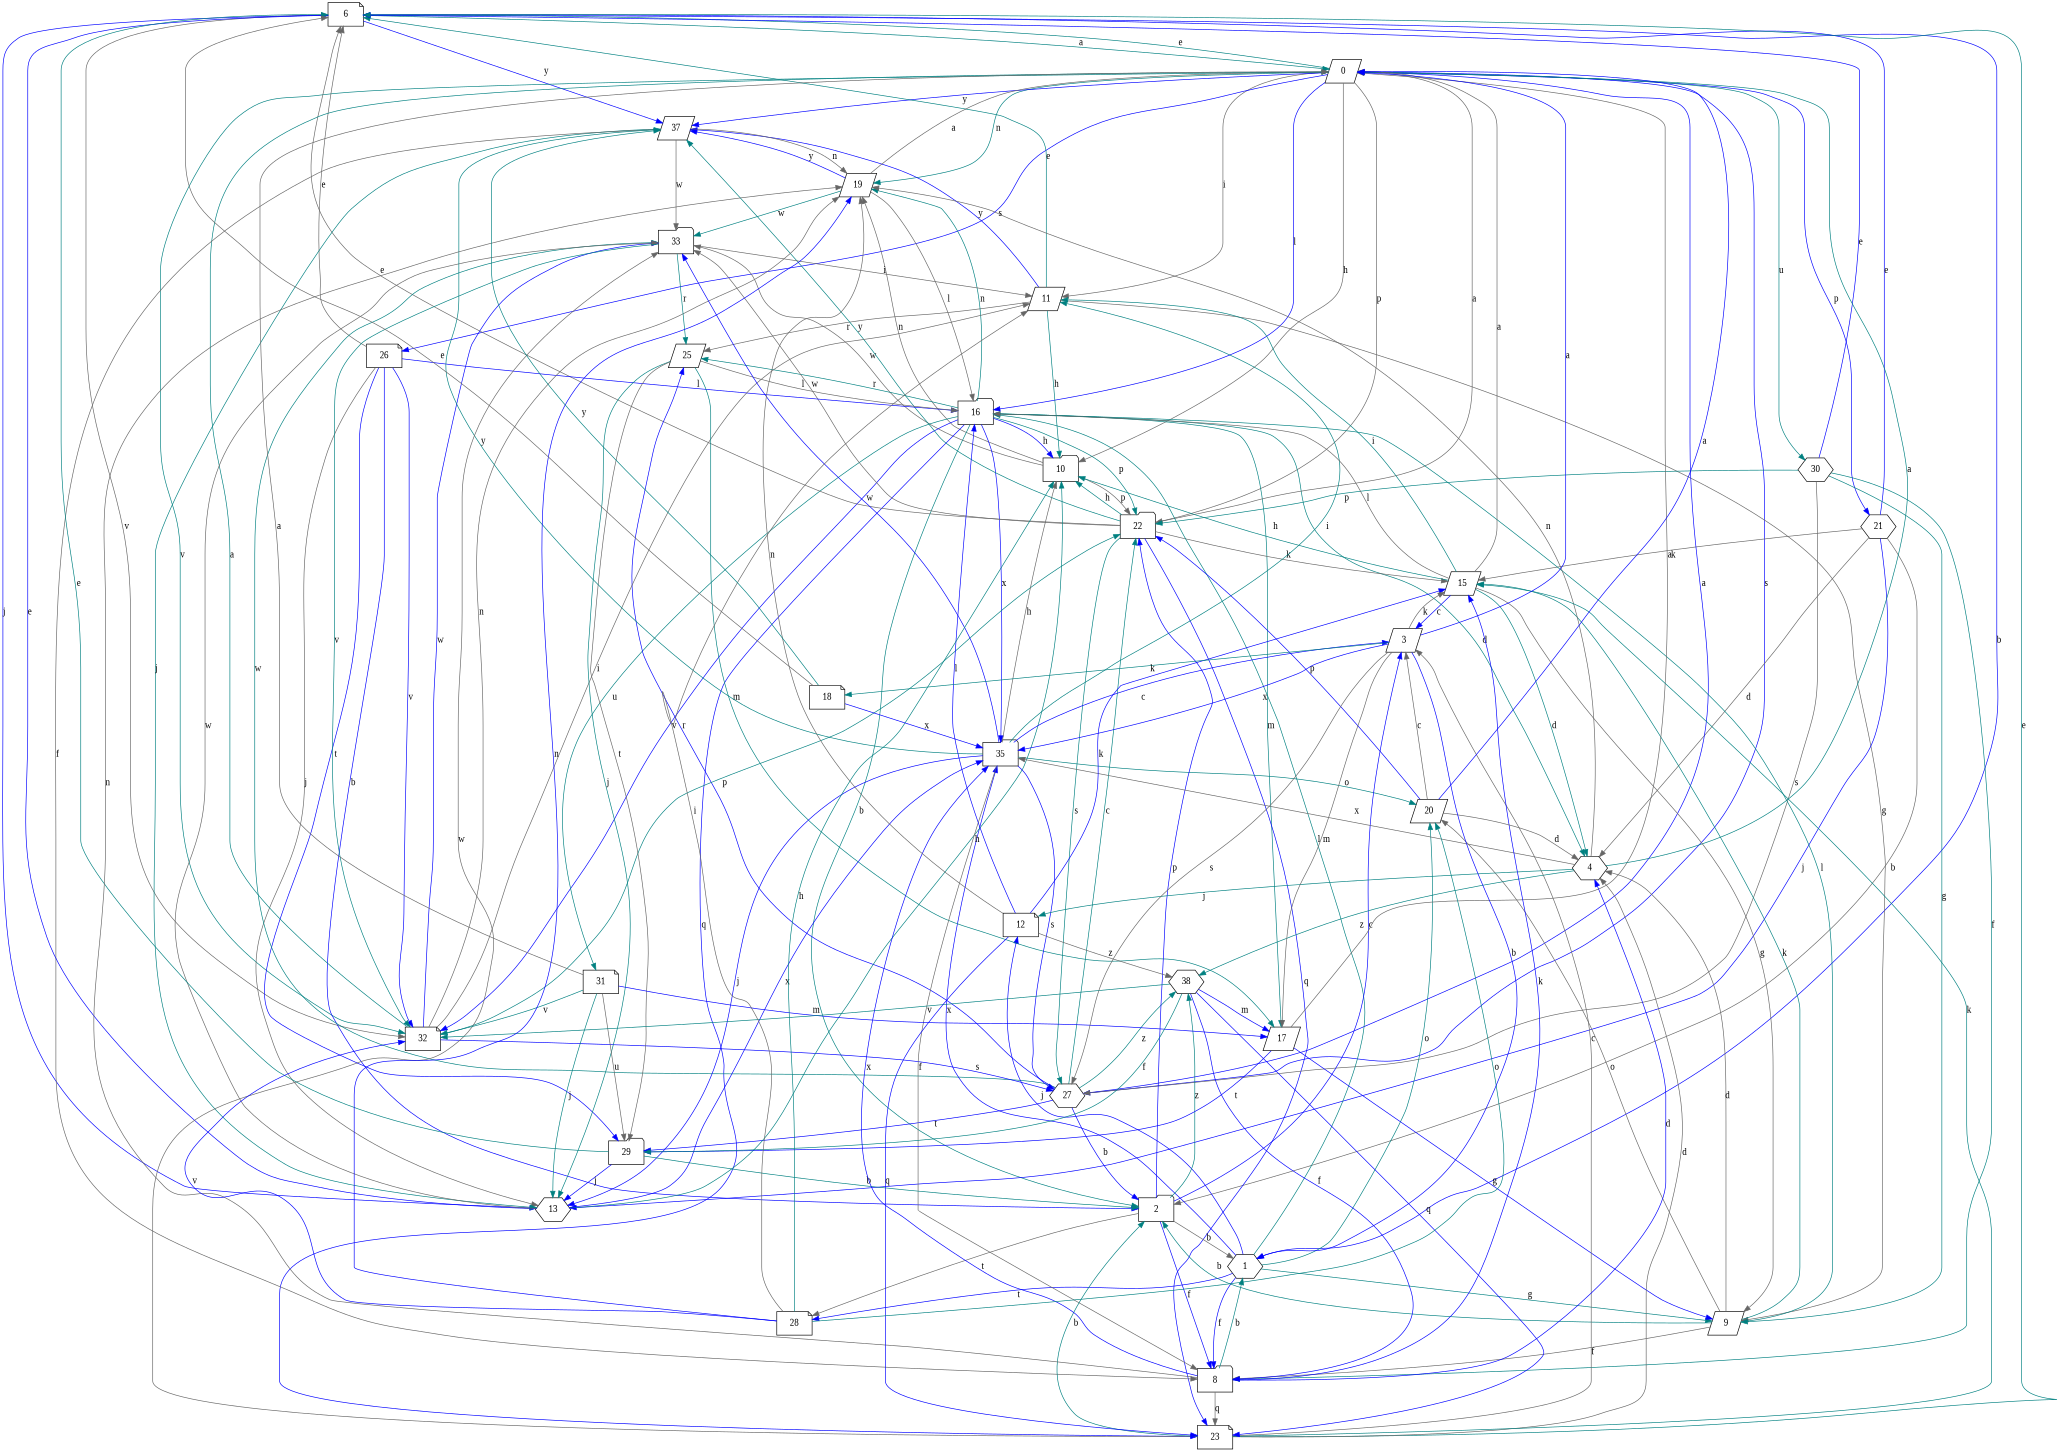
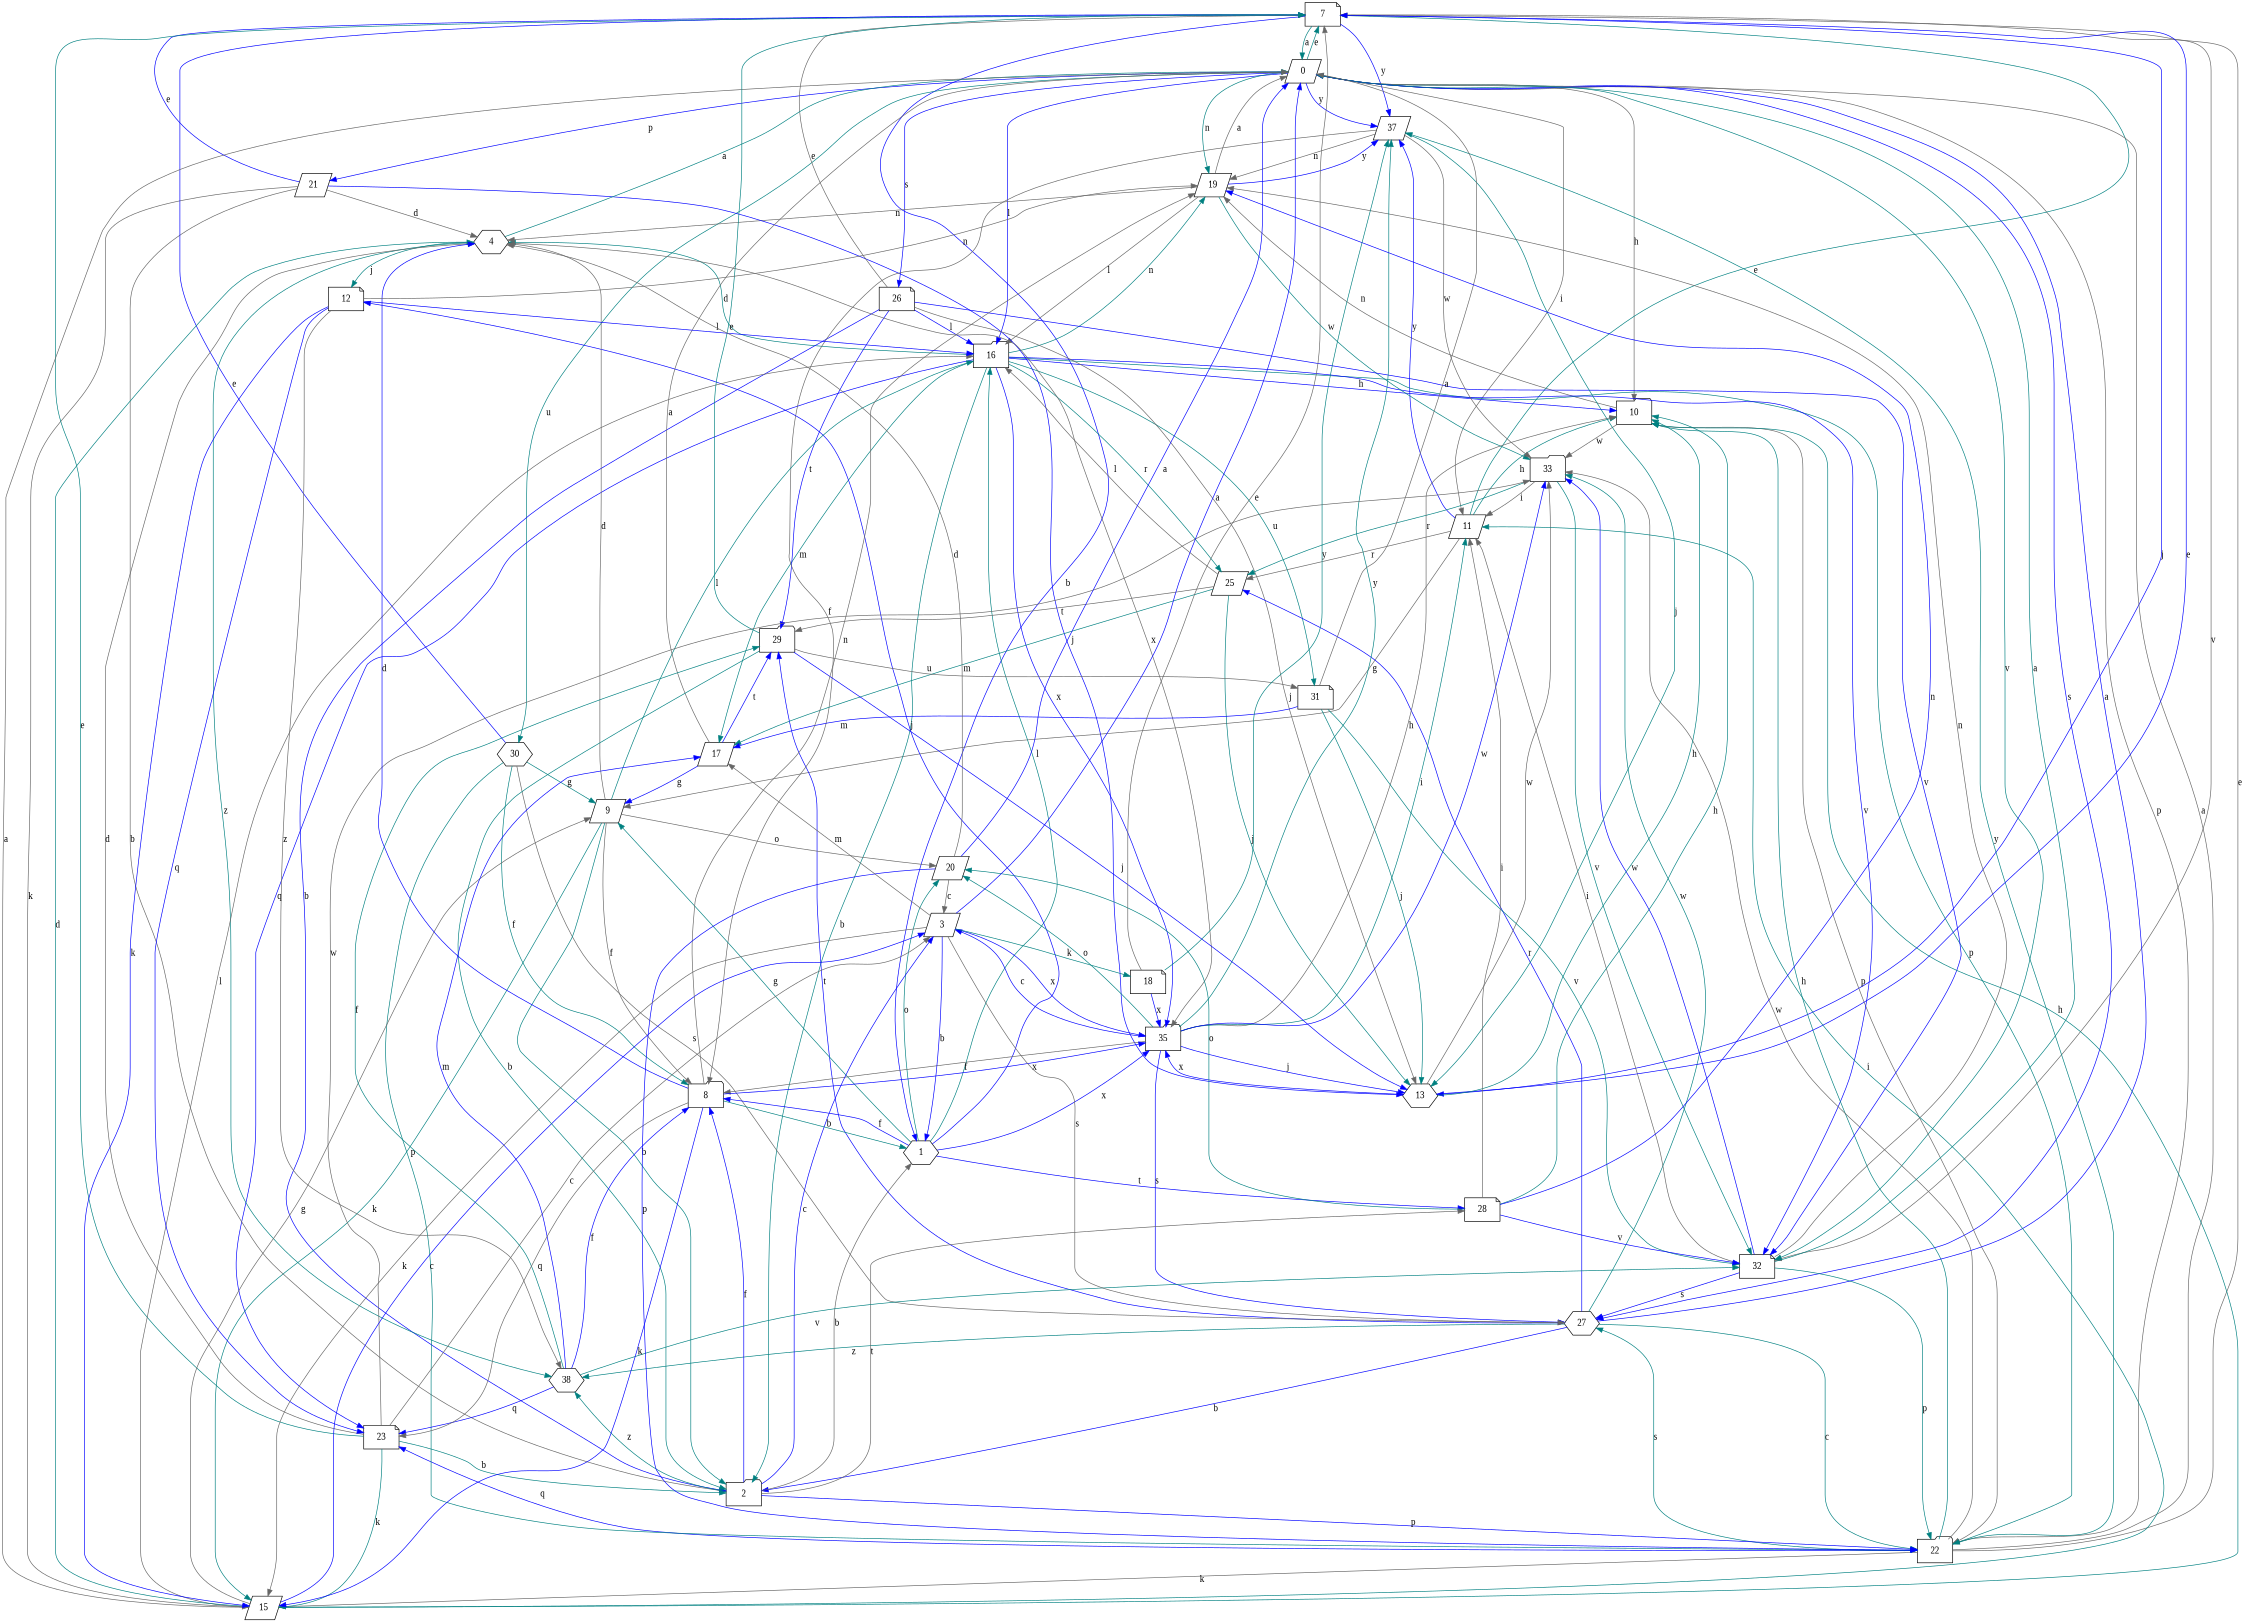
  strict digraph {
    fontname="Liberation Serif"
    node [fontname="Liberation Serif" shape=parallelogram]
    edge [color=blue fontname="Liberation Serif"]
-   7 [shape=note label=6]
+   7 [shape=note]
    0
    10 [shape=folder]
    11
    16 [shape=folder]
    19
-   21 [shape=hexagon]
+   21
    22 [shape=folder]
    26 [shape=note]
    27 [shape=hexagon]
    30 [shape=hexagon]
    32 [shape=note]
    37
    1 [shape=hexagon]
    13 [shape=hexagon]
    33 [shape=folder]
    9
    25
    35 [shape=folder]
    2 [shape=folder]
    17
    4 [shape=hexagon]
    23 [shape=note]
    31 [shape=note]
    15
    29 [shape=folder]
    38 [shape=hexagon]
    8 [shape=folder]
    12 [shape=note]
    20
    28 [shape=note]
    3
    n33 [label=18 shape=note]
    7 -> 0 [color=teal label=a]
    7 -> 32 [color=gray40 label=v]
    7 -> 37 [label=y]
    7 -> 1 [label=b]
    7 -> 13 [label=j]
    0 -> 7 [color=teal label=e]
    0 -> 10 [color=gray40 label=h]
    0 -> 11 [color=gray40 label=i]
    0 -> 16 [label=l]
    0 -> 19 [color=teal label=n]
    0 -> 21 [label=p]
    0 -> 22 [color=gray40 label=p]
    0 -> 26 [label=s]
    0 -> 27 [label=s]
    0 -> 30 [color=teal label=u]
    0 -> 32 [color=teal label=v]
    0 -> 37 [label=y]
    10 -> 19 [color=gray40 label=n]
    10 -> 22 [color=gray40 label=p]
    10 -> 33 [color=gray40 label=w]
    11 -> 7 [color=teal label=e]
    11 -> 10 [color=teal label=h]
    11 -> 37 [label=y]
    11 -> 9 [color=gray40 label=g]
    11 -> 25 [color=gray40 label=r]
    16 -> 10 [label=h]
    16 -> 19 [color=teal label=n]
    16 -> 22 [color=teal label=p]
    16 -> 32 [label=v]
    16 -> 25 [color=teal label=r]
    16 -> 35 [label=x]
    16 -> 2 [color=teal label=b]
    16 -> 17 [color=teal label=m]
    16 -> 4 [color=teal label=d]
    16 -> 23 [label=q]
    16 -> 31 [color=teal label=u]
    19 -> 0 [color=gray40 label=a]
    19 -> 16 [color=gray40 label=l]
    19 -> 37 [label=y]
    19 -> 33 [color=teal label=w]
    21 -> 7 [label=e]
    21 -> 13 [label=j]
    21 -> 2 [color=gray40 label=b]
    21 -> 4 [color=gray40 label=d]
    21 -> 15 [color=gray40 label=k]
    22 -> 7 [color=gray40 label=e]
    22 -> 0 [color=gray40 label=a]
    22 -> 10 [color=teal label=h]
    22 -> 27 [color=teal label=s]
    22 -> 37 [color=teal label=y]
    22 -> 33 [color=gray40 label=w]
    22 -> 23 [label=q]
    22 -> 15 [color=gray40 label=k]
    26 -> 7 [color=gray40 label=e]
    26 -> 16 [label=l]
    26 -> 32 [label=v]
    26 -> 13 [color=gray40 label=j]
    26 -> 2 [label=b]
    26 -> 29 [label=t]
    27 -> 0 [label=a]
    27 -> 22 [color=teal label=c]
    27 -> 33 [color=teal label=w]
    27 -> 25 [label=r]
    27 -> 2 [label=b]
    27 -> 29 [label=t]
    27 -> 38 [color=teal label=z]
    30 -> 7 [label=e]
    30 -> 22 [color=teal label=p]
    30 -> 27 [color=gray40 label=s]
    30 -> 9 [color=teal label=g]
    30 -> 8 [color=teal label=f]
    32 -> 0 [color=teal label=a]
    32 -> 11 [color=gray40 label=i]
    32 -> 19 [color=gray40 label=n]
    32 -> 22 [color=teal label=p]
    32 -> 27 [label=s]
    32 -> 33 [label=w]
    37 -> 19 [color=gray40 label=n]
    37 -> 13 [color=teal label=j]
    37 -> 33 [color=gray40 label=w]
    37 -> 8 [color=gray40 label=f]
    1 -> 16 [color=teal label=l]
    1 -> 9 [color=teal label=g]
    1 -> 35 [label=x]
    1 -> 8 [label=f]
    1 -> 12 [label=j]
    1 -> 20 [color=teal label=o]
    1 -> 28 [label=t]
    13 -> 7 [label=e]
    13 -> 10 [color=teal label=h]
    13 -> 33 [color=gray40 label=w]
    13 -> 35 [label=x]
    33 -> 11 [color=gray40 label=i]
    33 -> 32 [color=teal label=v]
    33 -> 25 [color=teal label=r]
    9 -> 16 [color=teal label=l]
    9 -> 2 [color=teal label=b]
    9 -> 4 [color=gray40 label=d]
    9 -> 15 [color=teal label=k]
    9 -> 8 [color=gray40 label=f]
    9 -> 20 [color=gray40 label=o]
    25 -> 16 [color=gray40 label=l]
    25 -> 13 [color=teal label=j]
    25 -> 17 [color=teal label=m]
    25 -> 29 [color=gray40 label=t]
    35 -> 10 [color=gray40 label=h]
    35 -> 11 [color=teal label=i]
    35 -> 27 [label=s]
    35 -> 37 [color=teal label=y]
    35 -> 13 [label=j]
    35 -> 33 [label=w]
    35 -> 8 [color=gray40 label=f]
    35 -> 20 [color=teal label=o]
    35 -> 3 [label=c]
    2 -> 22 [label=p]
    2 -> 1 [color=gray40 label=b]
    2 -> 38 [color=teal label=z]
    2 -> 8 [label=f]
    2 -> 28 [color=gray40 label=t]
    2 -> 3 [label=c]
    17 -> 0 [color=gray40 label=a]
    17 -> 9 [label=g]
    17 -> 29 [label=t]
    4 -> 0 [color=teal label=a]
-   4 -> 19 [color=gray40 label=n]
+   19 -> 4 [color=gray40 label=n]
    4 -> 35 [color=gray40 label=x]
    4 -> 38 [color=teal label=z]
    4 -> 12 [color=teal label=j]
    23 -> 7 [color=teal label=e]
    23 -> 33 [color=gray40 label=w]
    23 -> 2 [color=teal label=b]
    23 -> 4 [color=gray40 label=d]
    23 -> 15 [color=teal label=k]
    23 -> 3 [color=gray40 label=c]
    31 -> 0 [color=gray40 label=a]
    31 -> 32 [color=teal label=v]
    31 -> 13 [color=teal label=j]
    31 -> 17 [label=m]
    15 -> 0 [color=gray40 label=a]
    15 -> 10 [color=teal label=h]
    15 -> 11 [color=teal label=i]
    15 -> 16 [color=gray40 label=l]
    15 -> 9 [color=gray40 label=g]
    15 -> 4 [color=teal label=d]
    15 -> 3 [label=c]
    29 -> 7 [color=teal label=e]
    29 -> 13 [label=j]
    29 -> 2 [color=teal label=b]
-   31 -> 29 [color=gray40 label=u]
+   29 -> 31 [color=gray40 label=u]
    38 -> 32 [color=teal label=v]
    38 -> 17 [label=m]
    38 -> 23 [label=q]
    38 -> 29 [color=teal label=f]
    38 -> 8 [label=f]
    8 -> 19 [color=gray40 label=n]
    8 -> 1 [color=teal label=b]
    8 -> 35 [label=x]
    8 -> 4 [label=d]
    8 -> 23 [color=gray40 label=q]
    8 -> 15 [label=k]
    12 -> 16 [label=l]
    12 -> 19 [color=gray40 label=n]
    12 -> 23 [label=q]
    12 -> 15 [label=k]
    12 -> 38 [color=gray40 label=z]
    20 -> 0 [label=a]
    20 -> 22 [label=p]
    20 -> 4 [color=gray40 label=d]
    20 -> 3 [color=gray40 label=c]
    28 -> 10 [color=teal label=h]
    28 -> 11 [color=gray40 label=i]
    28 -> 19 [label=n]
    28 -> 32 [label=v]
    28 -> 20 [color=teal label=o]
    3 -> 0 [label=a]
    3 -> 27 [color=gray40 label=s]
    3 -> 1 [label=b]
    3 -> 35 [label=x]
    3 -> 17 [color=gray40 label=m]
    3 -> 15 [color=gray40 label=k]
    3 -> n33 [color=teal label=k]
    n33 -> 7 [color=gray40 label=e]
    n33 -> 37 [color=teal label=y]
    n33 -> 35 [label=x]
  }
